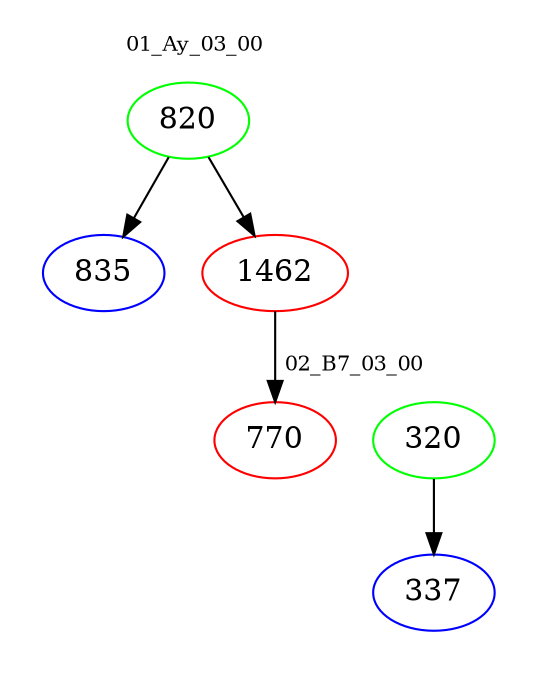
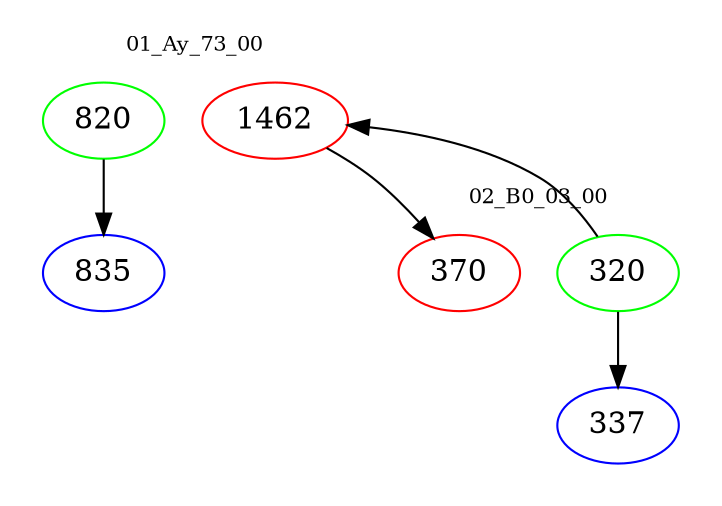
  digraph {
    node [color=green]
    edge [color=black]
    n1 [label=820]
    n2 [color=blue label=835]
    n3 [color=red label=1462]
    n4 [label=320]
    n5 [color=blue label=337]
-   n6 [color=red label=770]
+   n6 [color=red label=370]
    subgraph cluster_1 {
      color=white
      fontsize=10
-     label="01_Ay_03_00"
+     label="01_Ay_73_00"
      n1
      n2
      n3
    }
    subgraph cluster_2 {
      color=white
      fontsize=10
-     label="02_B7_03_00"
+     label="02_B0_03_00"
      n4
      n5
      n6
    }
    n1 -> n2
-   n1 -> n3
+   n4 -> n3
    n3 -> n6
    n4 -> n5
  }
